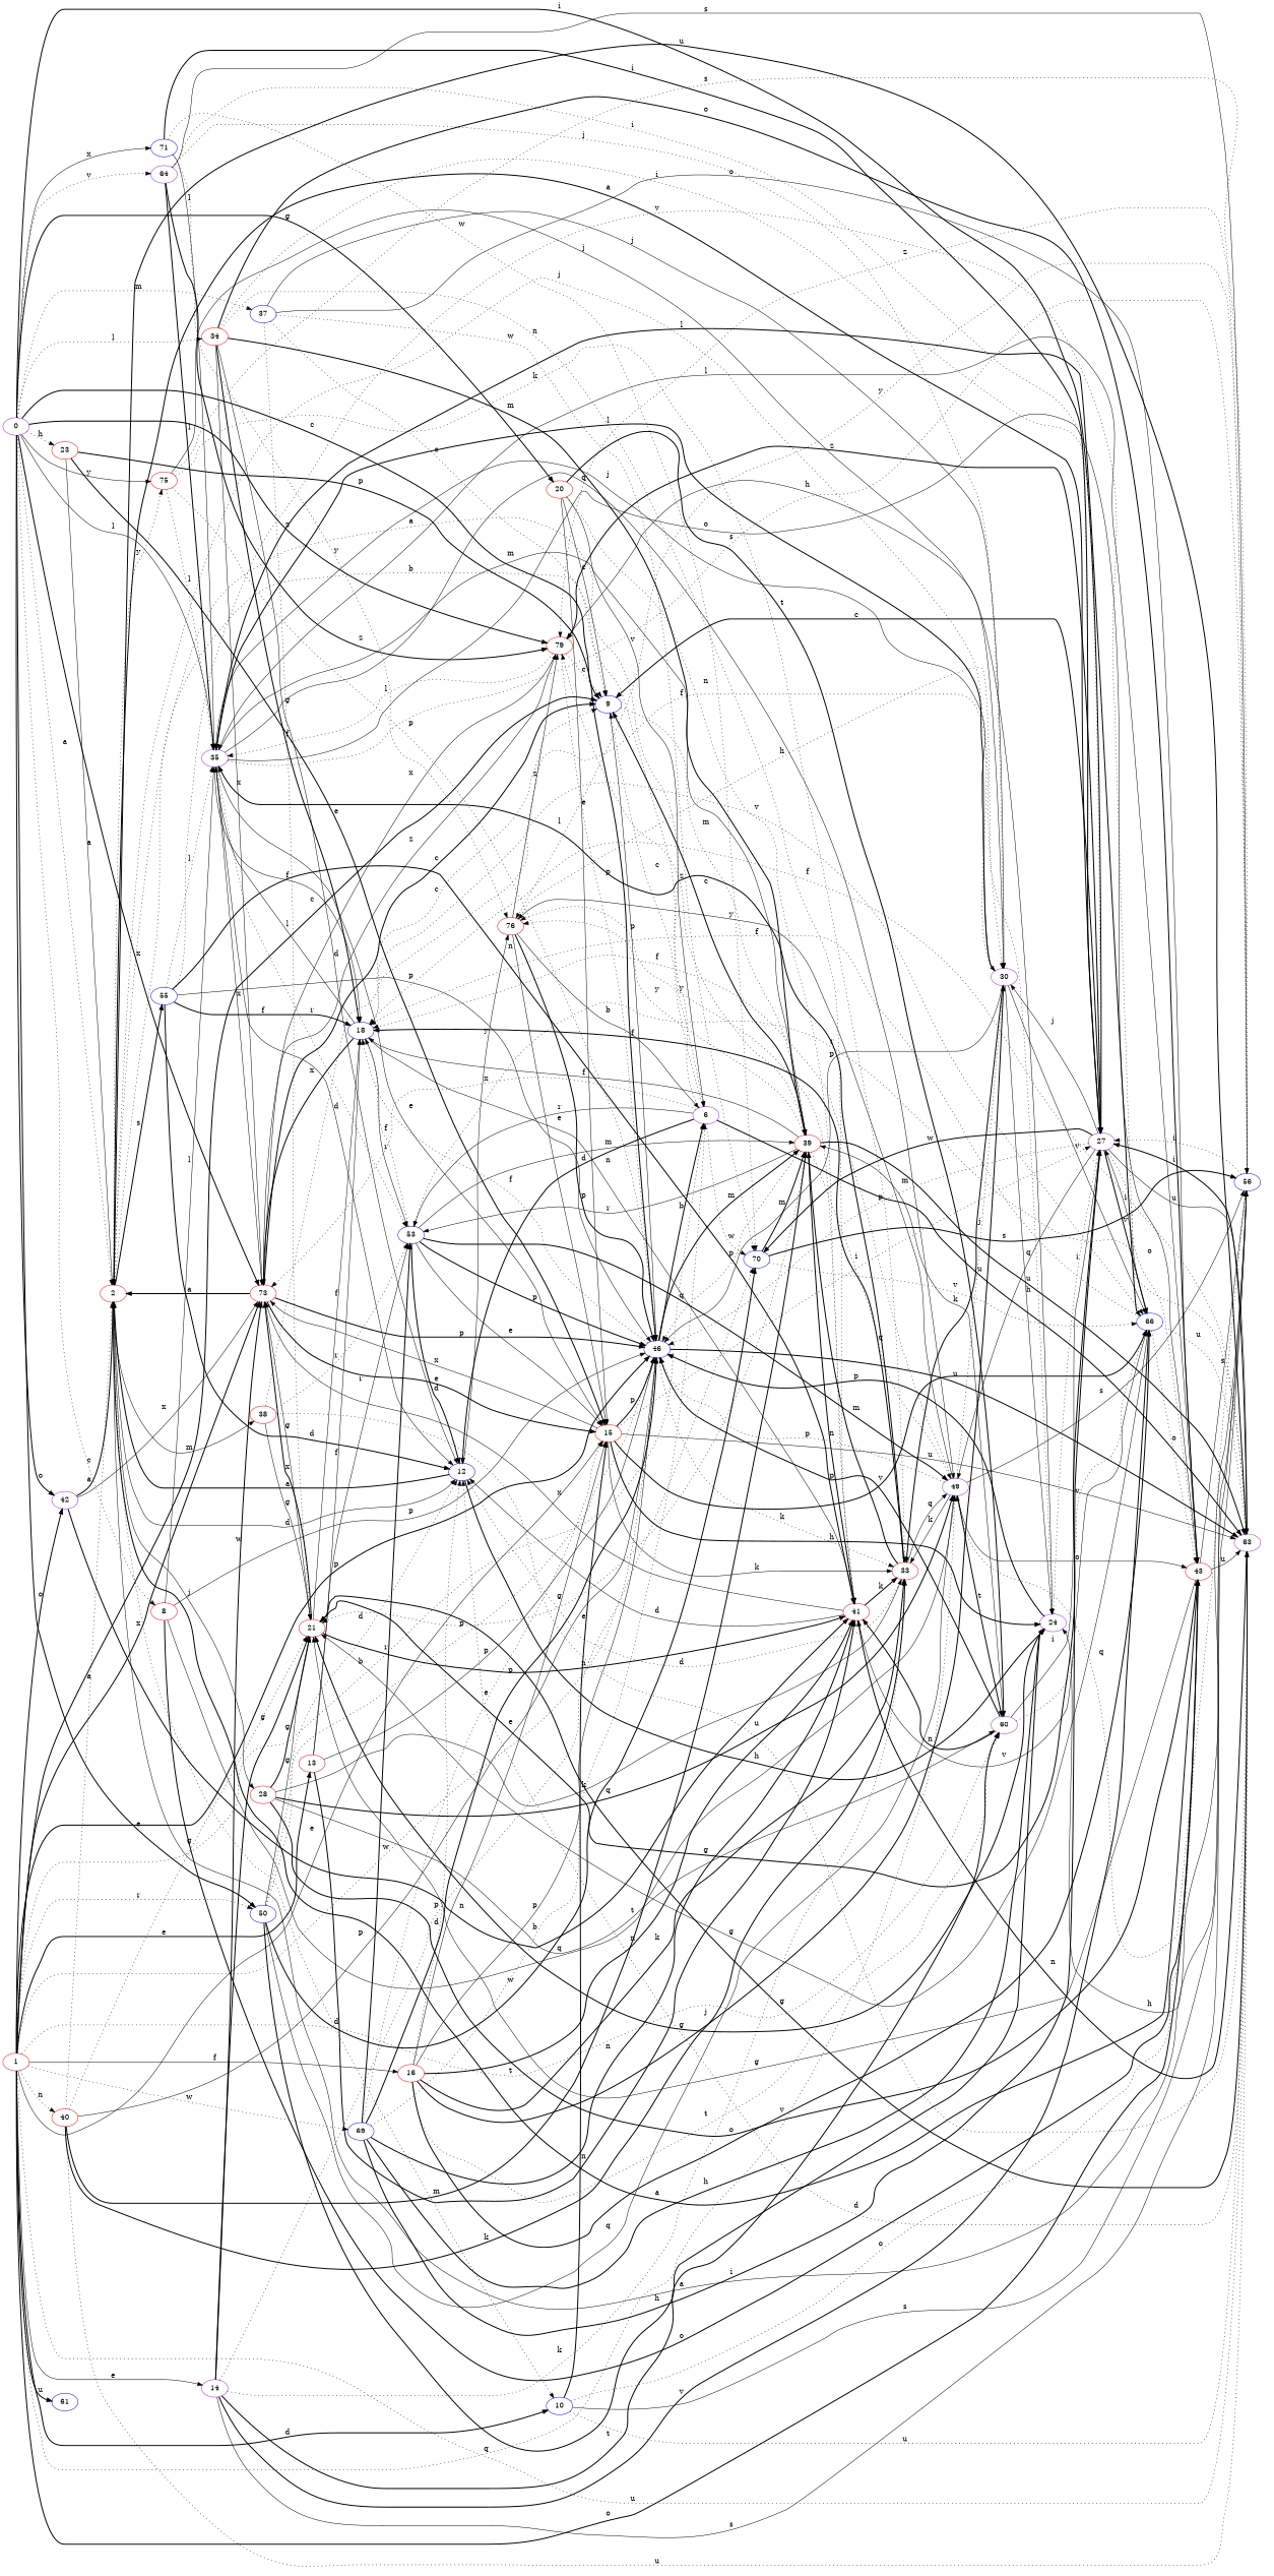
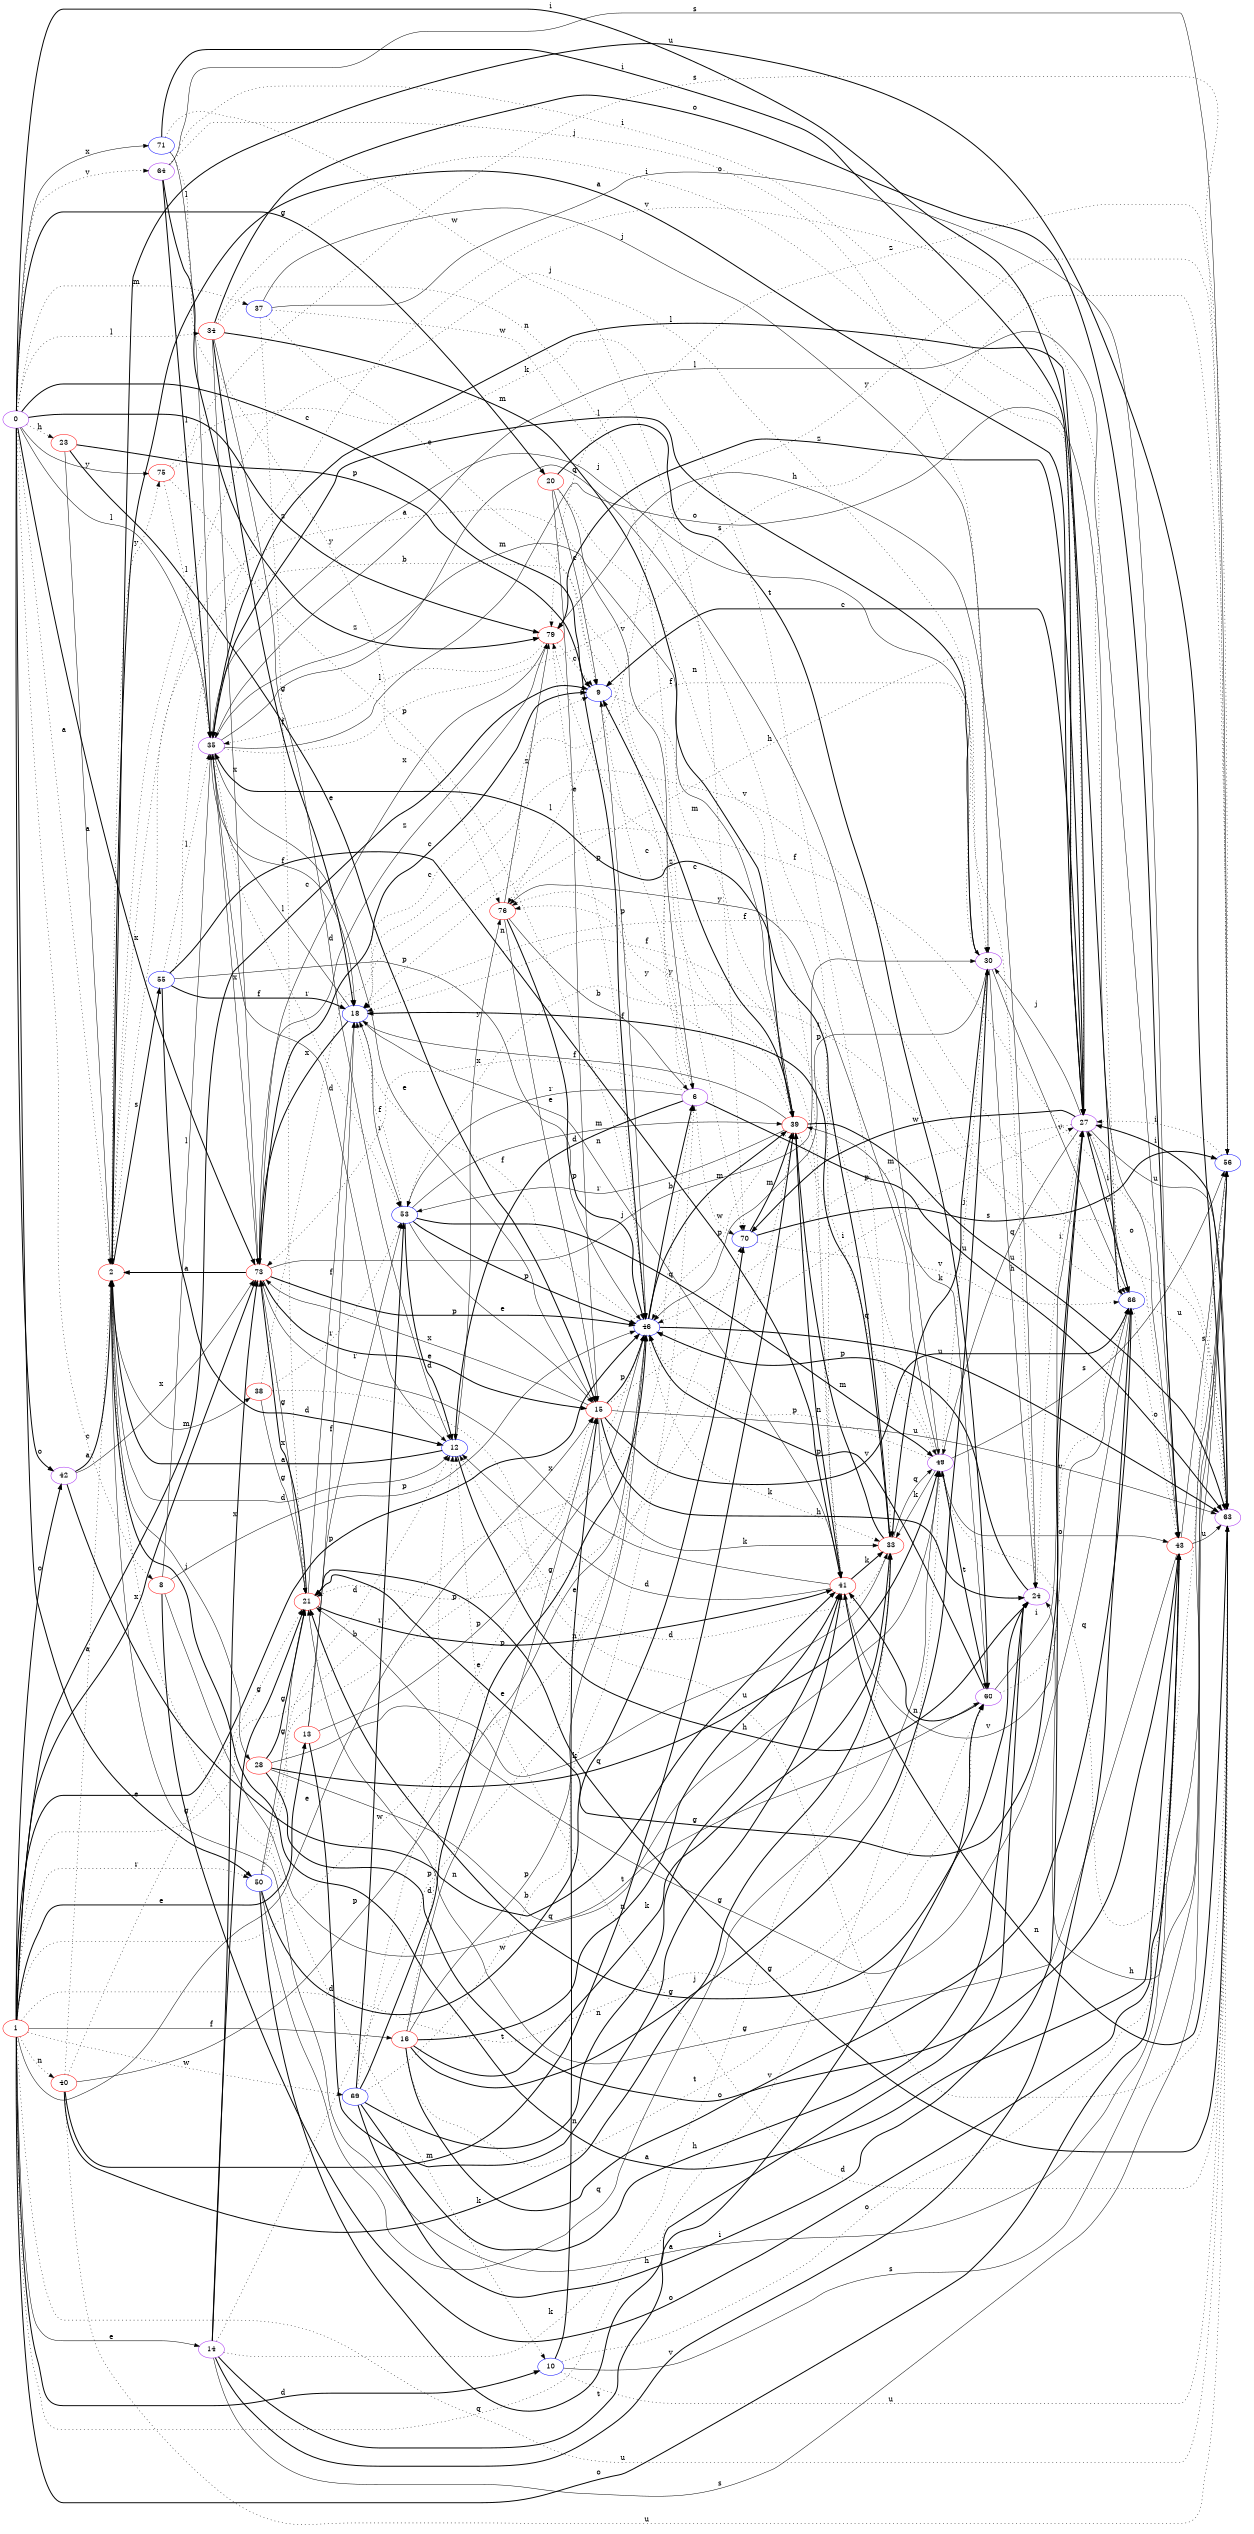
  strict digraph {
    rankdir=LR
    node [color=red]
    edge [style=bold]
    0 [color=purple]
    2
    8
    9 [color=blue]
    20
    23
    27 [color=purple]
    34
    35 [color=purple]
    37 [color=blue]
    42 [color=purple]
    50 [color=blue]
    64 [color=purple]
    71 [color=blue]
    73
    75
    79
    6 [color=purple]
    10 [color=blue]
    63 [color=purple]
    12 [color=blue]
    28
    30 [color=purple]
    38
    55 [color=blue]
    43
    46 [color=blue]
    49 [color=purple]
    39
    15
    60 [color=purple]
    41
    70 [color=blue]
    21
    66 [color=blue]
    18 [color=blue]
    53 [color=blue]
    56 [color=blue]
    24 [color=purple]
    76
    33
    1
    13
    14 [color=purple]
    16
    40
-   61 [color=blue]
    69 [color=blue]
    0 -> 2 [label=a style=dotted]
    0 -> 8 [label=c style=dotted]
    0 -> 9 [label=c]
    0 -> 20 [label=g]
    0 -> 23 [label=h style=dotted]
    0 -> 27 [label=i]
    0 -> 34 [label=l style=dotted]
    0 -> 35 [label=l style=solid]
    0 -> 37 [label=m style=dotted]
    0 -> 42 [label=o]
    0 -> 50 [label=e]
    0 -> 64 [label=v style=dotted]
    0 -> 71 [label=x style=solid]
    0 -> 73 [label=x]
    0 -> 75 [label=y style=solid]
    0 -> 79 [label=z]
    2 -> 75 [label=y style=dotted]
    2 -> 6 [label=b style=dotted]
    2 -> 10 [label=d style=dotted]
    2 -> 63 [label=u]
    2 -> 12 [label=d style=solid]
    2 -> 28 [label=j style=solid]
    2 -> 30 [label=j style=dotted]
    2 -> 38 [label=m style=solid]
    2 -> 55 [label=s]
    8 -> 35 [label=l style=solid]
    8 -> 43 [label=o]
    8 -> 46 [label=p style=solid]
    8 -> 49 [label=q style=solid]
    9 -> 46 [label=p style=solid]
    9 -> 39 [label=m style=dotted]
    20 -> 9 [label=c style=solid]
    20 -> 6 [label=v style=solid]
    20 -> 15 [label=e style=solid]
    20 -> 60 [label=t]
    20 -> 41 [label=n style=dotted]
    23 -> 2 [label=a style=solid]
    23 -> 46 [label=p]
    23 -> 15 [label=e]
    27 -> 2 [label=a]
    27 -> 9 [label=c]
    27 -> 79 [label=z]
    27 -> 63 [label=u style=solid]
    27 -> 30 [label=j style=solid]
    27 -> 43 [label=o style=dotted]
    27 -> 46 [label=p style=dotted]
    27 -> 49 [label=q style=solid]
    27 -> 70 [label=w]
    27 -> 21 [label=g]
    27 -> 66 [label=v]
    34 -> 27 [label=i style=dotted]
    34 -> 73 [label=x style=solid]
    34 -> 12 [label=d style=solid]
    34 -> 43 [label=o]
    34 -> 39 [label=m]
    34 -> 41 [label=n style=dotted]
    34 -> 18 [label=f]
    35 -> 73 [label=x style=solid]
    35 -> 12 [label=d style=solid]
    35 -> 30 [label=j style=solid]
    35 -> 43 [label=o style=solid]
    35 -> 49 [label=q style=solid]
    35 -> 39 [label=m style=solid]
    35 -> 15 [label=e style=solid]
    35 -> 18 [label=f style=solid]
    35 -> 53 [label=r style=dotted]
    35 -> 56 [label=s style=dotted]
    37 -> 9 [label=c style=dotted]
    37 -> 30 [label=j style=solid]
    37 -> 43 [label=o style=solid]
    37 -> 70 [label=w style=dotted]
    37 -> 21 [label=g style=dotted]
    42 -> 2 [label=a]
    42 -> 73 [label=x style=solid]
    42 -> 41 [label=n]
    50 -> 12 [label=d style=dotted]
    50 -> 46 [label=p style=dotted]
    50 -> 49 [label=q style=solid]
    50 -> 70 [label=w]
    50 -> 21 [label=g style=solid]
    50 -> 24 [label=h]
    64 -> 27 [label=i style=dotted]
    64 -> 35 [label=l]
    64 -> 79 [label=z]
    64 -> 30 [label=j style=dotted]
    64 -> 56 [label=s style=solid]
    71 -> 27 [label=i]
    71 -> 35 [label=l style=solid]
    71 -> 70 [label=w style=dotted]
    71 -> 76 [label=y style=dotted]
    73 -> 2 [label=a]
    73 -> 9 [label=c]
    73 -> 79 [label=z style=solid]
    73 -> 46 [label=p]
    73 -> 15 [label=e]
    73 -> 21 [label=g style=solid]
    75 -> 35 [label=l style=dotted]
-   75 -> 30 [label=j style=solid]
+   73 -> 30 [label=j style=solid]
    75 -> 46 [label=p style=dotted]
    75 -> 56 [label=s style=dotted]
    75 -> 33 [label=k style=dotted]
    79 -> 9 [label=c style=dotted]
    79 -> 35 [label=l style=dotted]
    79 -> 73 [label=x style=solid]
    79 -> 46 [label=p style=dotted]
    79 -> 24 [label=h style=solid]
    6 -> 2 [label=a style=dotted]
    6 -> 9 [label=c style=dotted]
    6 -> 73 [label=x style=dotted]
    6 -> 63 [label=u]
    6 -> 12 [label=d]
    6 -> 70 [label=w style=dotted]
    6 -> 53 [label=r style=solid]
    10 -> 63 [label=u style=dotted]
    10 -> 43 [label=o style=dotted]
    10 -> 15 [label=e]
    10 -> 56 [label=s style=solid]
    63 -> 27 [label=i]
    63 -> 12 [label=d style=dotted]
    63 -> 41 [label=n]
    63 -> 21 [label=g]
    63 -> 18 [label=f style=dotted]
    63 -> 53 [label=r style=dotted]
    12 -> 2 [label=a]
    12 -> 24 [label=h]
    12 -> 76 [label=y style=solid]
    28 -> 43 [label=o]
    28 -> 49 [label=q]
    28 -> 60 [label=t style=solid]
    28 -> 21 [label=g]
    28 -> 33 [label=k style=solid]
    30 -> 35 [label=l]
    30 -> 46 [label=p style=solid]
    30 -> 66 [label=v style=solid]
    30 -> 18 [label=f style=dotted]
    30 -> 24 [label=h style=solid]
    30 -> 33 [label=k]
    38 -> 9 [label=c style=dotted]
    38 -> 63 [label=u style=dotted]
    38 -> 21 [label=g style=solid]
    38 -> 53 [label=r style=dotted]
    55 -> 35 [label=l style=dotted]
    55 -> 12 [label=d]
    55 -> 46 [label=p style=solid]
    55 -> 41 [label=n]
    55 -> 66 [label=v style=dotted]
    55 -> 18 [label=f]
    43 -> 2 [label=a]
    43 -> 35 [label=l style=solid]
    43 -> 63 [label=u style=solid]
    43 -> 21 [label=g style=solid]
    43 -> 56 [label=s style=solid]
    46 -> 6 [label=b]
    46 -> 63 [label=u]
    46 -> 39 [label=m]
    46 -> 18 [label=f style=dotted]
    46 -> 33 [label=k style=dotted]
    49 -> 30 [label=j style=dotted]
    49 -> 43 [label=o style=solid]
    49 -> 46 [label=p style=dotted]
    49 -> 60 [label=t]
    49 -> 18 [label=f style=dotted]
    49 -> 56 [label=s style=solid]
    49 -> 76 [label=y style=solid]
    49 -> 33 [label=k style=solid]
    39 -> 9 [label=c]
    39 -> 79 [label=z style=dotted]
    39 -> 63 [label=u]
    39 -> 46 [label=p style=dotted]
    39 -> 49 [label=q style=dotted]
    39 -> 41 [label=n]
    39 -> 21 [label=g style=dotted]
    39 -> 18 [label=f style=solid]
    39 -> 53 [label=r style=solid]
    39 -> 76 [label=y style=dotted]
    15 -> 27 [label=i style=dotted]
    15 -> 73 [label=x style=solid]
    15 -> 63 [label=u style=solid]
    15 -> 46 [label=p]
    15 -> 66 [label=v]
    15 -> 24 [label=h]
    15 -> 33 [label=k style=solid]
    60 -> 27 [label=i style=solid]
    60 -> 46 [label=p]
    60 -> 39 [label=m style=solid]
    60 -> 41 [label=n]
    60 -> 66 [label=v style=dotted]
    41 -> 73 [label=x style=solid]
    41 -> 12 [label=d style=solid]
    41 -> 66 [label=v style=solid]
    41 -> 76 [label=y style=dotted]
    41 -> 33 [label=k]
    70 -> 39 [label=m]
    70 -> 66 [label=v style=dotted]
    70 -> 56 [label=s]
    21 -> 73 [label=x]
    21 -> 41 [label=n]
    21 -> 18 [label=f style=solid]
    66 -> 27 [label=i style=solid]
    66 -> 35 [label=l]
    66 -> 63 [label=u style=dotted]
    66 -> 43 [label=o style=dotted]
    66 -> 21 [label=g style=solid]
    66 -> 18 [label=f style=dotted]
    18 -> 35 [label=l style=solid]
    18 -> 73 [label=x]
    18 -> 41 [label=n style=solid]
    18 -> 66 [label=v style=dotted]
    18 -> 53 [label=r style=solid]
    53 -> 12 [label=d]
    53 -> 46 [label=p]
    53 -> 49 [label=q]
    53 -> 39 [label=m style=solid]
    53 -> 15 [label=e style=solid]
    53 -> 18 [label=f style=dotted]
    56 -> 2 [label=a style=solid]
    56 -> 27 [label=i style=dotted]
    56 -> 79 [label=z style=dotted]
    56 -> 49 [label=q style=dotted]
    56 -> 24 [label=h style=solid]
    56 -> 76 [label=y style=dotted]
    24 -> 27 [label=i style=dotted]
    24 -> 46 [label=p]
    24 -> 21 [label=g]
    76 -> 79 [label=z style=solid]
    76 -> 6 [label=b style=solid]
    76 -> 46 [label=p]
    76 -> 15 [label=e style=solid]
    76 -> 24 [label=h style=dotted]
    33 -> 35 [label=l]
    33 -> 12 [label=d style=dotted]
    33 -> 49 [label=q style=solid]
    33 -> 39 [label=m]
    33 -> 18 [label=f]
    1 -> 9 [label=c]
    1 -> 42 [label=o]
    1 -> 50 [label=r style=dotted]
    1 -> 73 [label=x]
    1 -> 6 [label=b style=dotted]
    1 -> 10 [label=d]
    1 -> 63 [label=u style=dotted]
    1 -> 43 [label=o]
    1 -> 46 [label=p]
    1 -> 49 [label=q style=dotted]
    1 -> 15 [label=e style=solid]
    1 -> 60 [label=t style=dotted]
    1 -> 70 [label=w style=dotted]
    1 -> 13 [label=e]
    1 -> 14 [label=e style=solid]
    1 -> 16 [label=f style=solid]
    1 -> 40 [label=n style=dotted]
-   1 -> 61 [label=u]
    1 -> 69 [label=w style=dotted]
    13 -> 46 [label=p style=solid]
    13 -> 41 [label=n]
    13 -> 18 [label=f style=solid]
    13 -> 53 [label=r style=solid]
-   14 -> 73 [label=w]
+   14 -> 73 [label=x]
    14 -> 46 [label=p style=dotted]
    14 -> 60 [label=t]
    14 -> 21 [label=g]
    14 -> 66 [label=v]
    14 -> 56 [label=s style=solid]
    14 -> 33 [label=k style=dotted]
    16 -> 12 [label=d style=dotted]
    16 -> 30 [label=j]
    16 -> 46 [label=p style=solid]
    16 -> 15 [label=e style=solid]
    16 -> 60 [label=t style=dotted]
    16 -> 41 [label=n]
    16 -> 66 [label=v]
    16 -> 33 [label=k]
    40 -> 2 [label=a style=dotted]
    40 -> 63 [label=u style=dotted]
    40 -> 46 [label=p style=solid]
    40 -> 39 [label=m]
    40 -> 21 [label=g style=dotted]
    40 -> 33 [label=k]
    69 -> 27 [label=i]
    69 -> 6 [label=b style=dotted]
    69 -> 46 [label=p]
    69 -> 15 [label=e style=dotted]
    69 -> 41 [label=n]
    69 -> 53 [label=r]
    69 -> 24 [label=h]
  }
